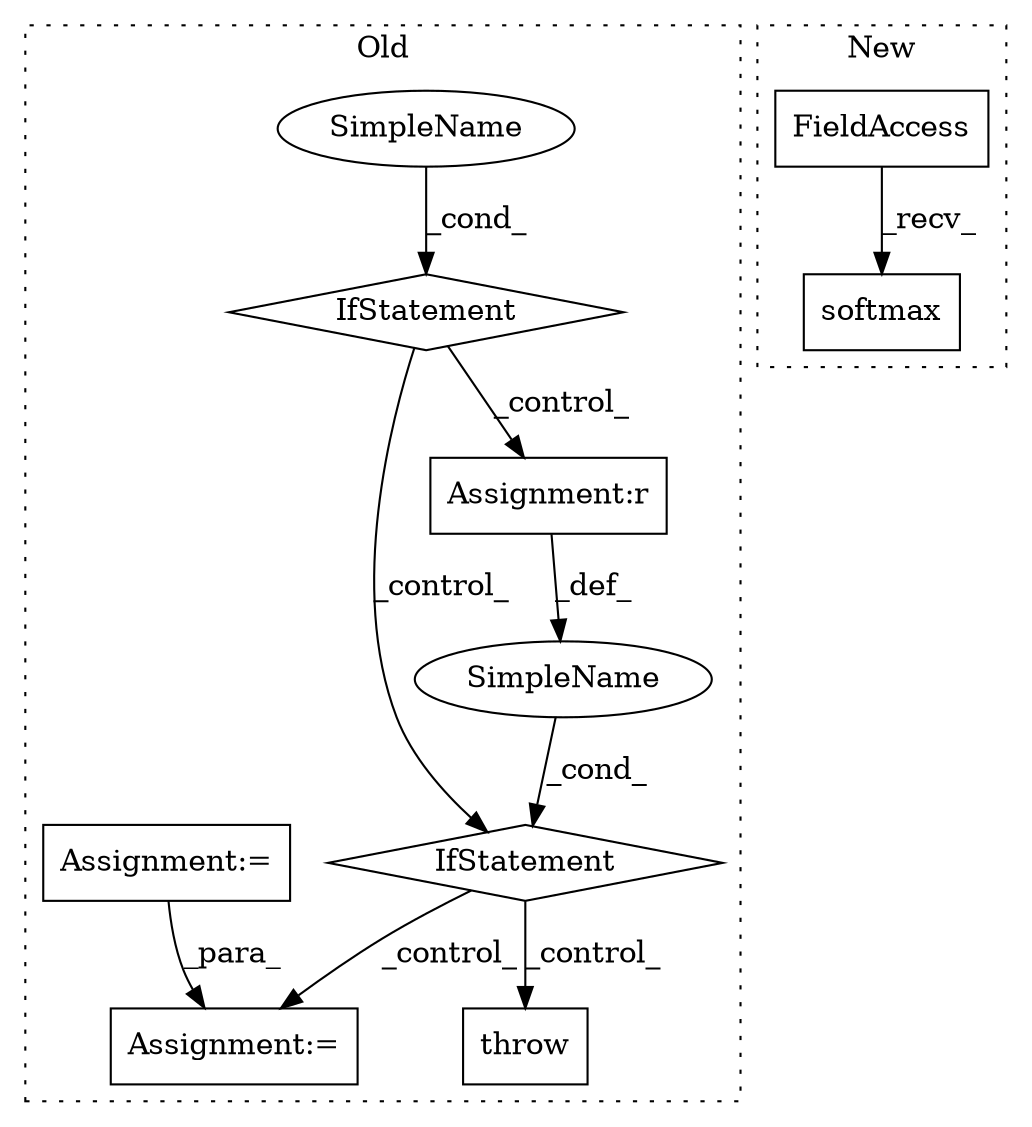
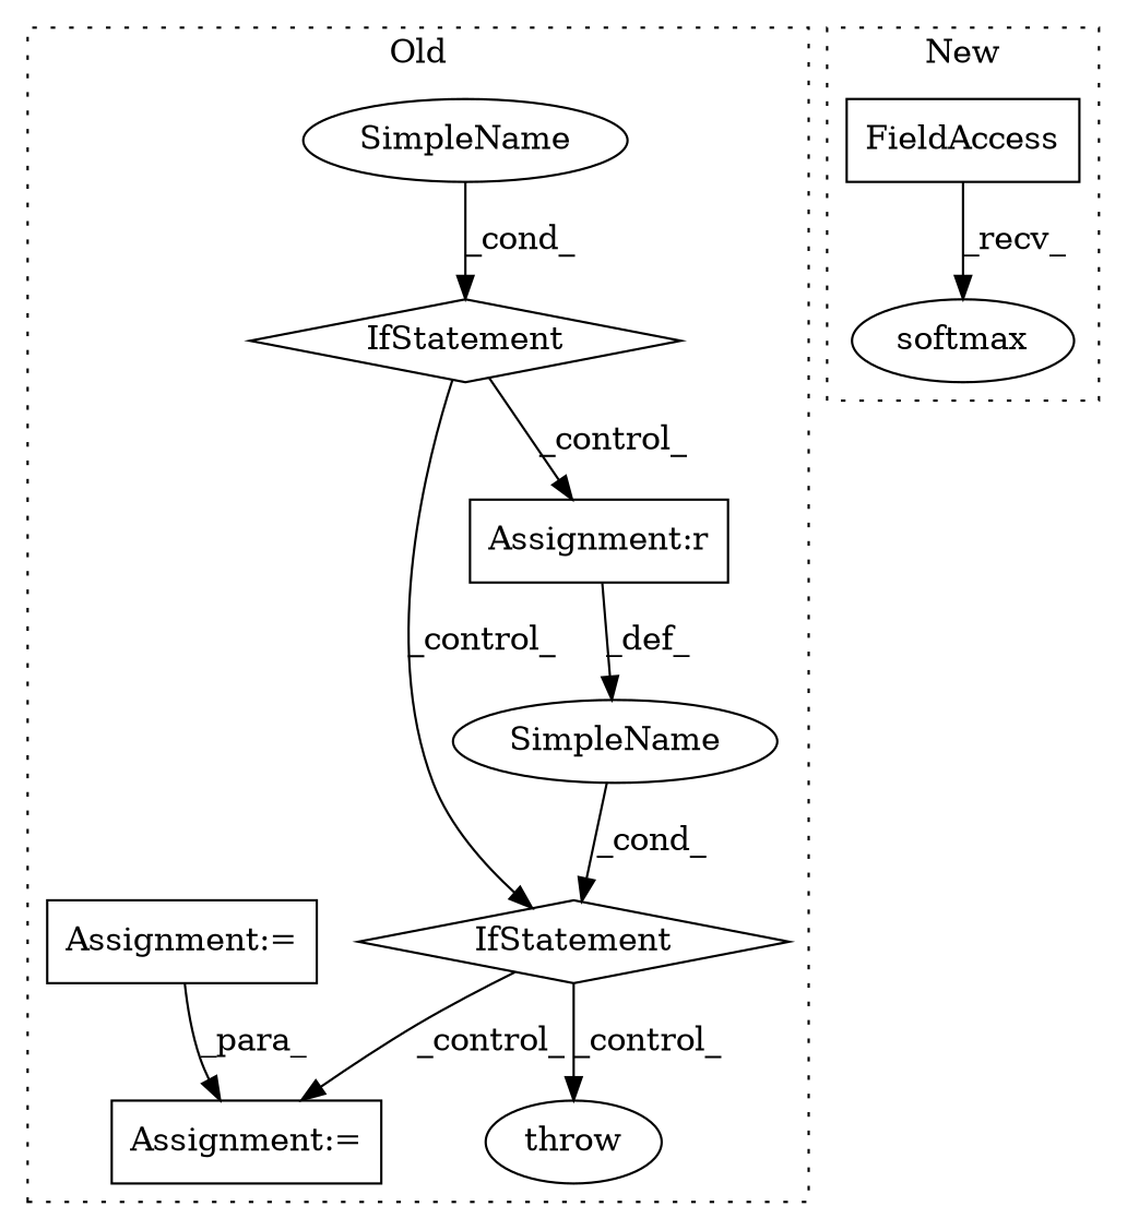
  digraph {
    node [a=25 shape=box]
-   n1 [a=53 l=6 label=throw s=1176]
+   n1 [a=53 l=6 label=throw s=1176 shape=ellipse]
    n2 [l="4,2" label=IfStatement s="1005,1038" shape=diamond]
    n3 [a=42 label=SimpleName shape=ellipse]
    n4 [l="4,2" label=IfStatement s="844,877" shape=diamond]
    n5 [a=42 label=SimpleName shape=ellipse]
    n6 [a=27 l=4 label="Assignment:r" s=1033]
    n7 [a=7 l=1 label="Assignment:=" s=1058]
    n8 [a=7 l=1 label="Assignment:=" s=813]
-   n9 [a=32 l="8,1" label=softmax s="776,790"]
+   n9 [a=32 l="8,1" label=softmax s="776,790" shape=ellipse]
    n10 [a=22 l=13 label=FieldAccess s=762]
    subgraph cluster_1 {
      label=Old
      style=dotted
      n1
      n2
      n3
      n4
      n5
      n6
      n7
      n8
    }
    subgraph cluster_2 {
      label=New
      style=dotted
      n9
      n10
    }
    n2 -> n1 [label=_control_]
    n2 -> n7 [label=_control_]
    n3 -> n2 [label=_cond_]
    n4 -> n2 [label=_control_]
    n4 -> n6 [label=_control_]
    n5 -> n4 [label=_cond_]
    n6 -> n3 [label=_def_]
    n8 -> n7 [label=_para_]
    n10 -> n9 [label=_recv_]
  }
